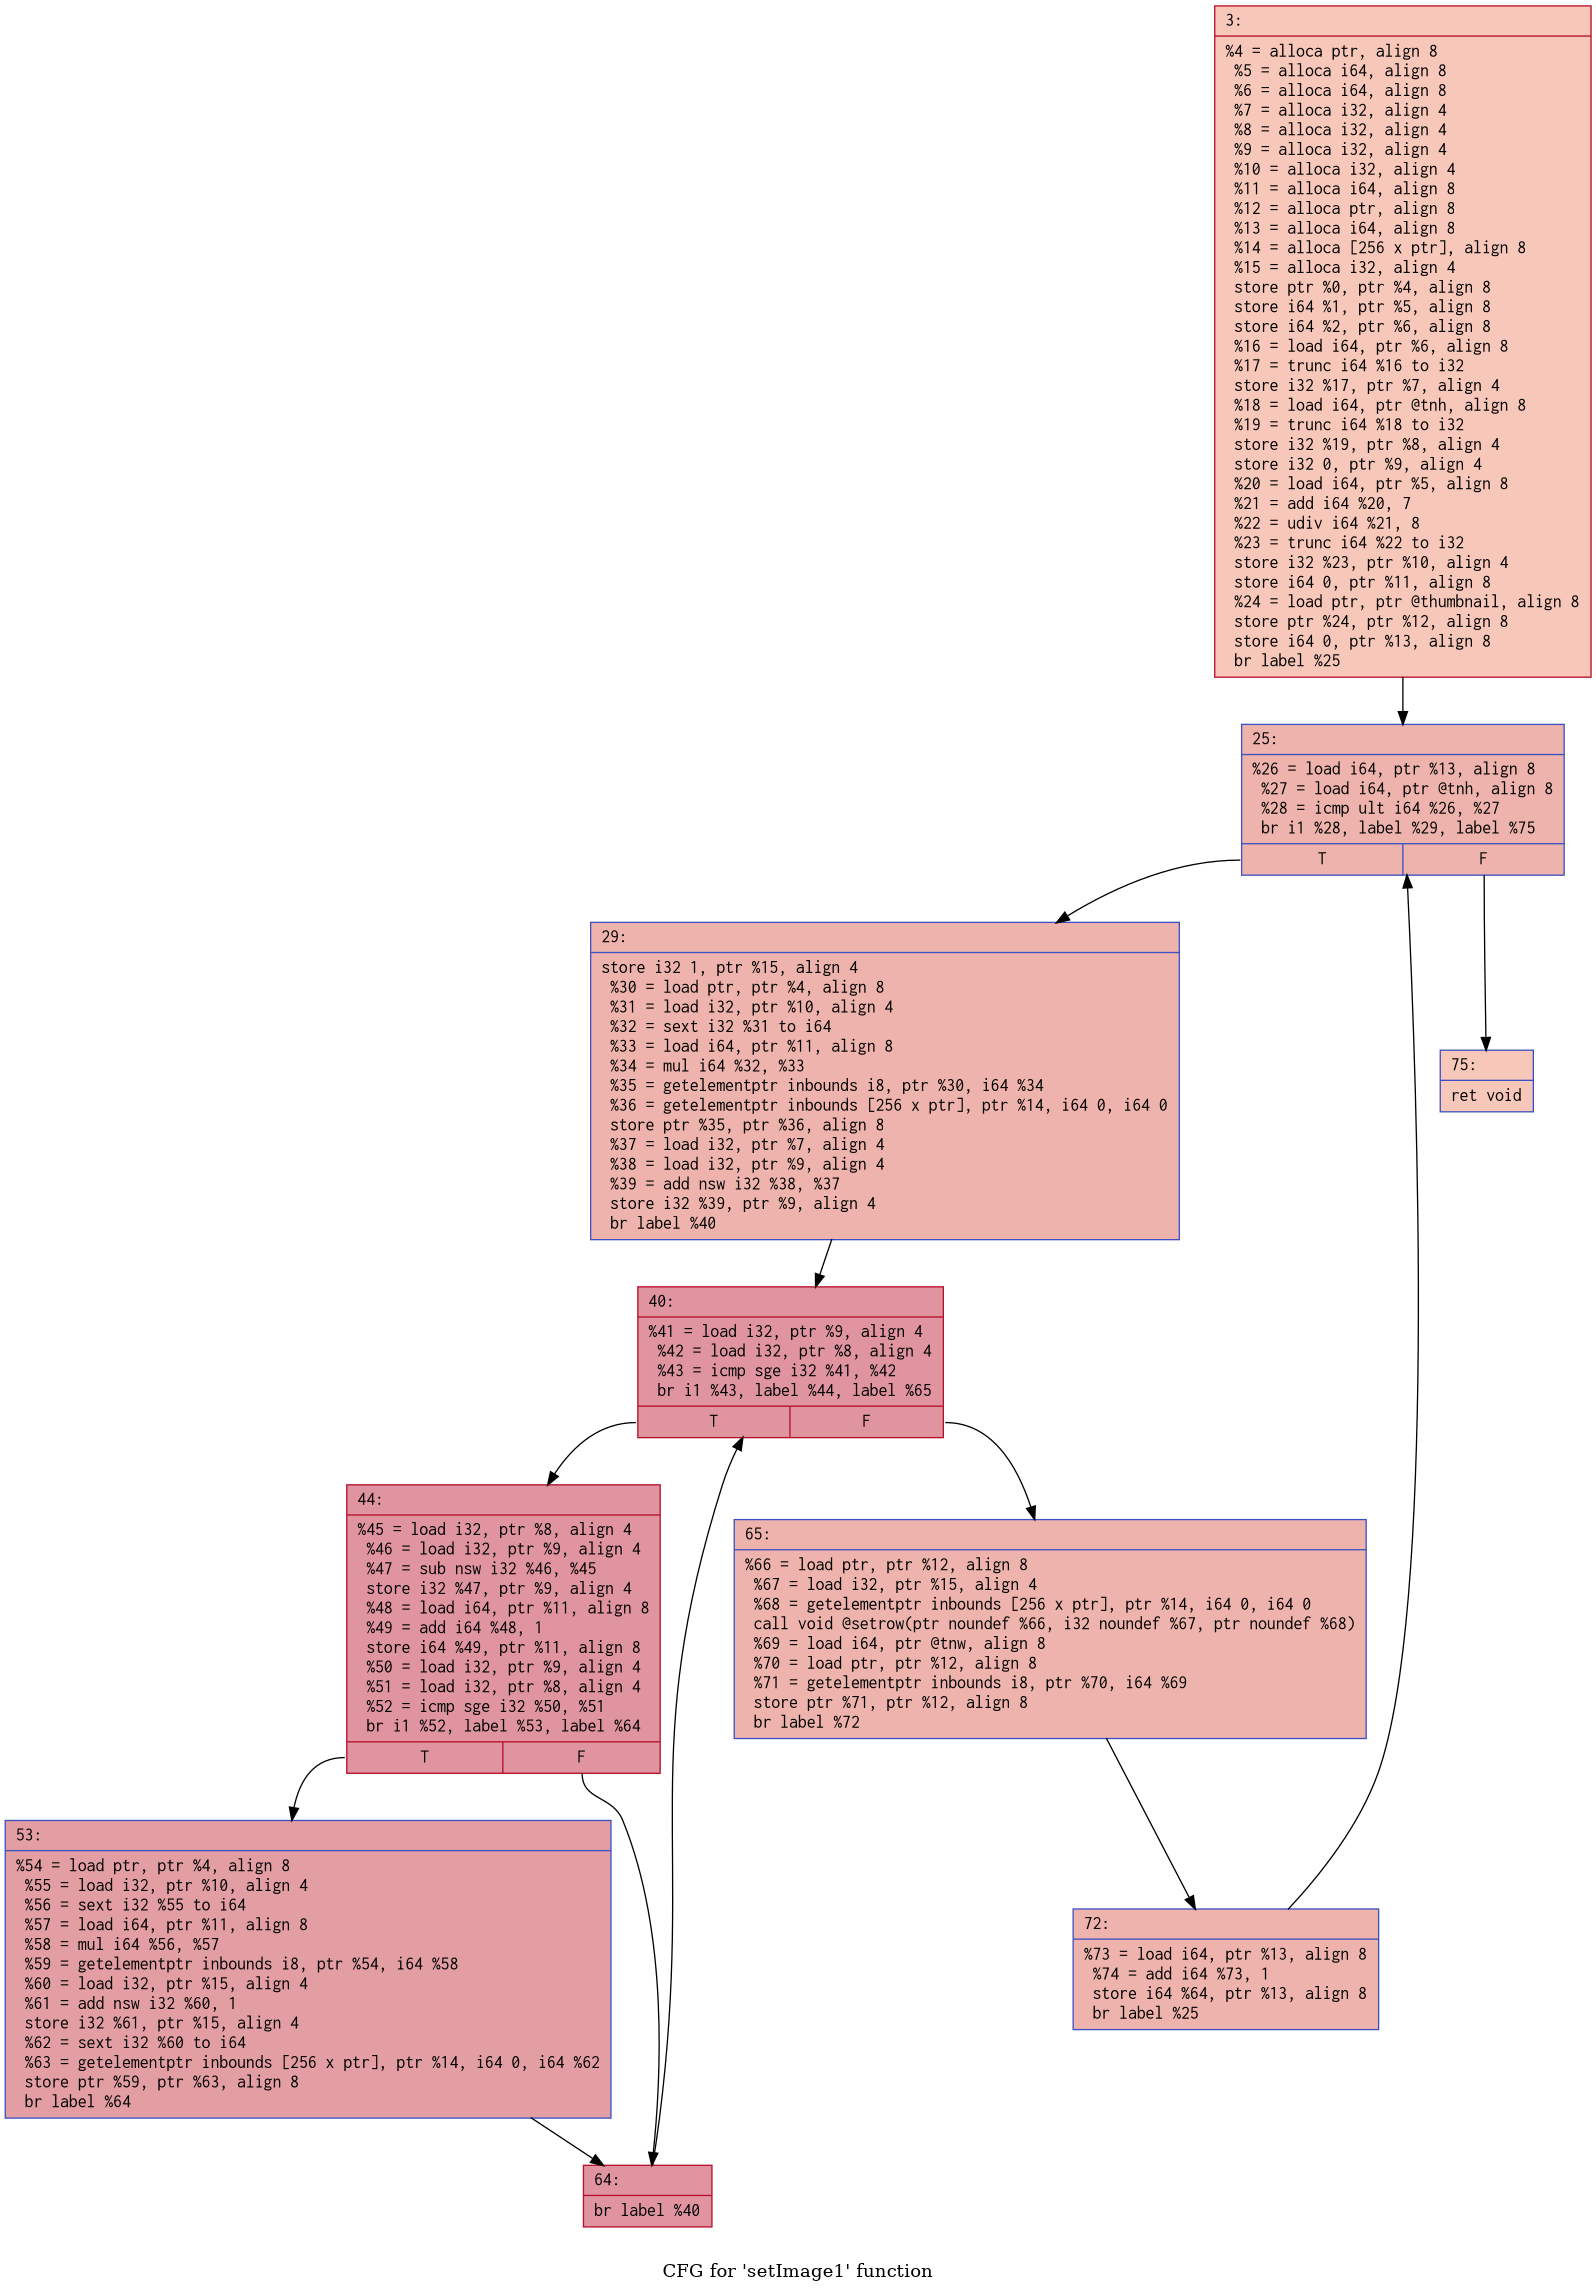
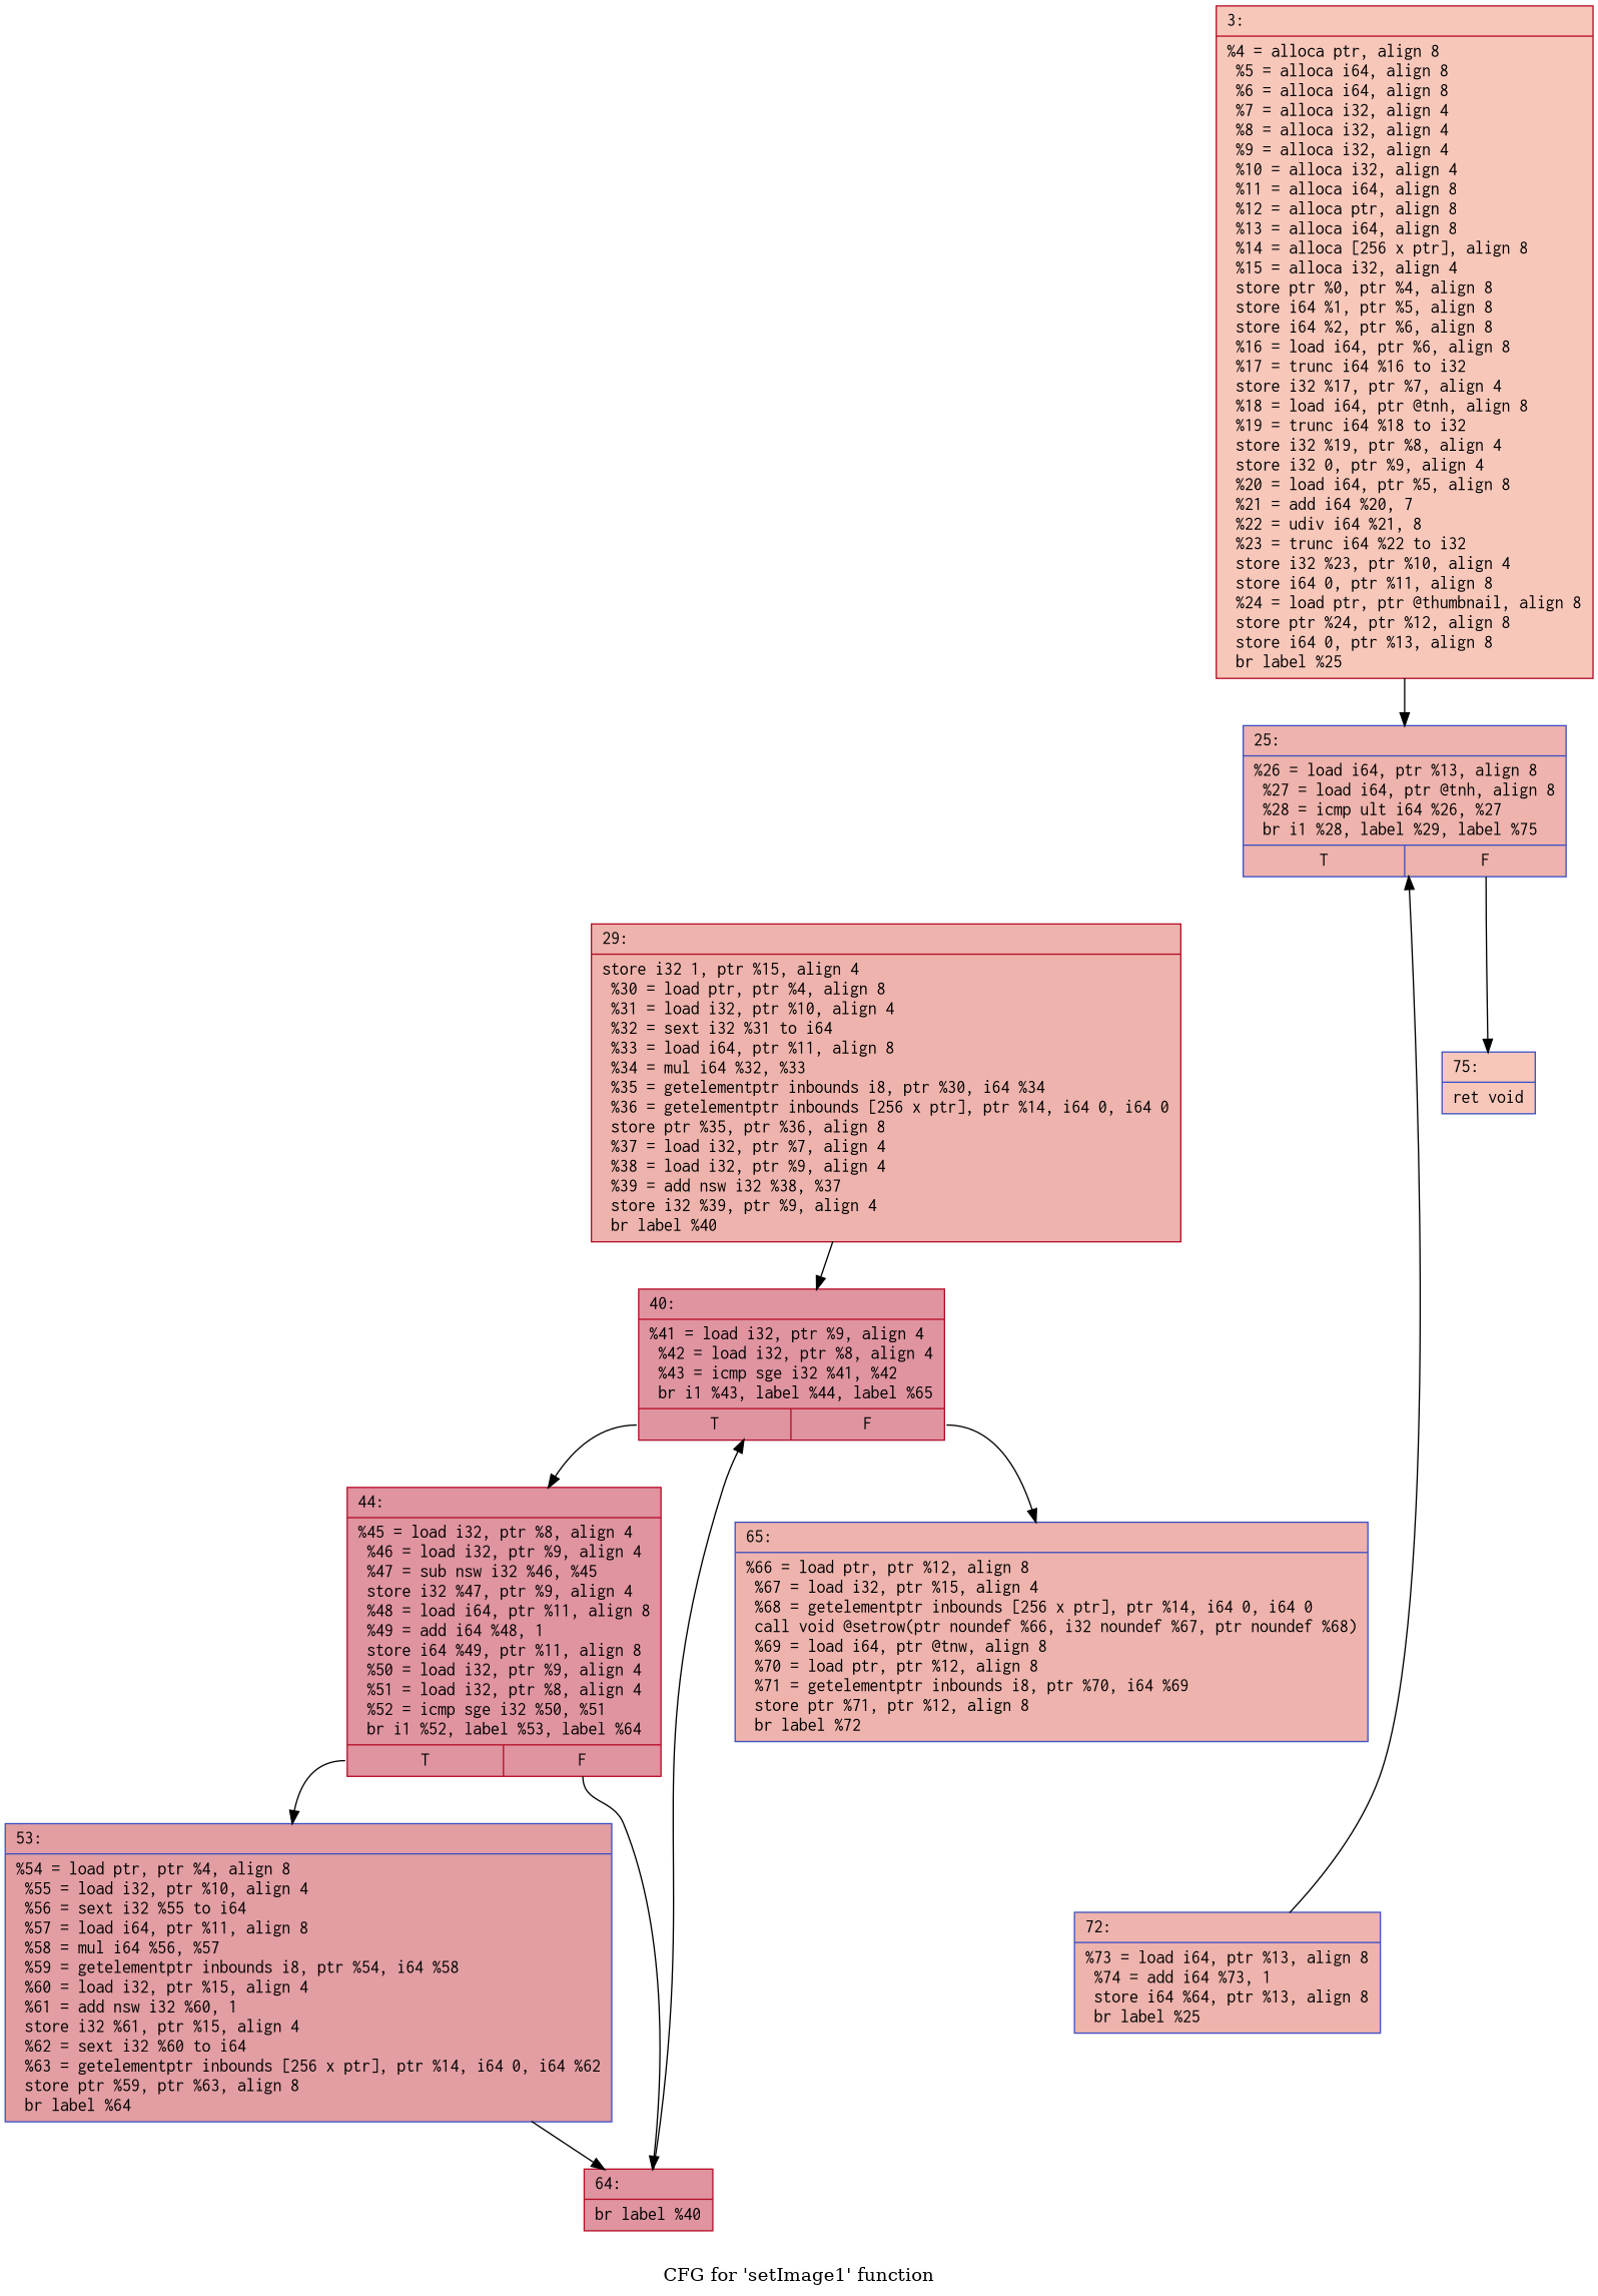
  digraph {
    label="CFG for 'setImage1' function"
    node [color="#3d50c3ff" fillcolor="#d6524470" fontname=Courier shape=record style=filled]
    n1 [color="#b70d28ff" fillcolor="#ec7f6370" label="{3:\l|  %4 = alloca ptr, align 8\l  %5 = alloca i64, align 8\l  %6 = alloca i64, align 8\l  %7 = alloca i32, align 4\l  %8 = alloca i32, align 4\l  %9 = alloca i32, align 4\l  %10 = alloca i32, align 4\l  %11 = alloca i64, align 8\l  %12 = alloca ptr, align 8\l  %13 = alloca i64, align 8\l  %14 = alloca [256 x ptr], align 8\l  %15 = alloca i32, align 4\l  store ptr %0, ptr %4, align 8\l  store i64 %1, ptr %5, align 8\l  store i64 %2, ptr %6, align 8\l  %16 = load i64, ptr %6, align 8\l  %17 = trunc i64 %16 to i32\l  store i32 %17, ptr %7, align 4\l  %18 = load i64, ptr @tnh, align 8\l  %19 = trunc i64 %18 to i32\l  store i32 %19, ptr %8, align 4\l  store i32 0, ptr %9, align 4\l  %20 = load i64, ptr %5, align 8\l  %21 = add i64 %20, 7\l  %22 = udiv i64 %21, 8\l  %23 = trunc i64 %22 to i32\l  store i32 %23, ptr %10, align 4\l  store i64 0, ptr %11, align 8\l  %24 = load ptr, ptr @thumbnail, align 8\l  store ptr %24, ptr %12, align 8\l  store i64 0, ptr %13, align 8\l  br label %25\l}"]
    n2 [label="{25:\l|  %26 = load i64, ptr %13, align 8\l  %27 = load i64, ptr @tnh, align 8\l  %28 = icmp ult i64 %26, %27\l  br i1 %28, label %29, label %75\l|{<s0>T|<s1>F}}"]
-   n3 [label="{29:\l|  store i32 1, ptr %15, align 4\l  %30 = load ptr, ptr %4, align 8\l  %31 = load i32, ptr %10, align 4\l  %32 = sext i32 %31 to i64\l  %33 = load i64, ptr %11, align 8\l  %34 = mul i64 %32, %33\l  %35 = getelementptr inbounds i8, ptr %30, i64 %34\l  %36 = getelementptr inbounds [256 x ptr], ptr %14, i64 0, i64 0\l  store ptr %35, ptr %36, align 8\l  %37 = load i32, ptr %7, align 4\l  %38 = load i32, ptr %9, align 4\l  %39 = add nsw i32 %38, %37\l  store i32 %39, ptr %9, align 4\l  br label %40\l}"]
+   n3 [color="#b70d28ff" label="{29:\l|  store i32 1, ptr %15, align 4\l  %30 = load ptr, ptr %4, align 8\l  %31 = load i32, ptr %10, align 4\l  %32 = sext i32 %31 to i64\l  %33 = load i64, ptr %11, align 8\l  %34 = mul i64 %32, %33\l  %35 = getelementptr inbounds i8, ptr %30, i64 %34\l  %36 = getelementptr inbounds [256 x ptr], ptr %14, i64 0, i64 0\l  store ptr %35, ptr %36, align 8\l  %37 = load i32, ptr %7, align 4\l  %38 = load i32, ptr %9, align 4\l  %39 = add nsw i32 %38, %37\l  store i32 %39, ptr %9, align 4\l  br label %40\l}"]
    n4 [fillcolor="#ec7f6370" label="{75:\l|  ret void\l}"]
    n5 [color="#b70d28ff" fillcolor="#b70d2870" label="{40:\l|  %41 = load i32, ptr %9, align 4\l  %42 = load i32, ptr %8, align 4\l  %43 = icmp sge i32 %41, %42\l  br i1 %43, label %44, label %65\l|{<s0>T|<s1>F}}"]
    n6 [color="#b70d28ff" fillcolor="#b70d2870" label="{44:\l|  %45 = load i32, ptr %8, align 4\l  %46 = load i32, ptr %9, align 4\l  %47 = sub nsw i32 %46, %45\l  store i32 %47, ptr %9, align 4\l  %48 = load i64, ptr %11, align 8\l  %49 = add i64 %48, 1\l  store i64 %49, ptr %11, align 8\l  %50 = load i32, ptr %9, align 4\l  %51 = load i32, ptr %8, align 4\l  %52 = icmp sge i32 %50, %51\l  br i1 %52, label %53, label %64\l|{<s0>T|<s1>F}}"]
    n7 [label="{65:\l|  %66 = load ptr, ptr %12, align 8\l  %67 = load i32, ptr %15, align 4\l  %68 = getelementptr inbounds [256 x ptr], ptr %14, i64 0, i64 0\l  call void @setrow(ptr noundef %66, i32 noundef %67, ptr noundef %68)\l  %69 = load i64, ptr @tnw, align 8\l  %70 = load ptr, ptr %12, align 8\l  %71 = getelementptr inbounds i8, ptr %70, i64 %69\l  store ptr %71, ptr %12, align 8\l  br label %72\l}"]
    n8 [fillcolor="#be242e70" label="{53:\l|  %54 = load ptr, ptr %4, align 8\l  %55 = load i32, ptr %10, align 4\l  %56 = sext i32 %55 to i64\l  %57 = load i64, ptr %11, align 8\l  %58 = mul i64 %56, %57\l  %59 = getelementptr inbounds i8, ptr %54, i64 %58\l  %60 = load i32, ptr %15, align 4\l  %61 = add nsw i32 %60, 1\l  store i32 %61, ptr %15, align 4\l  %62 = sext i32 %60 to i64\l  %63 = getelementptr inbounds [256 x ptr], ptr %14, i64 0, i64 %62\l  store ptr %59, ptr %63, align 8\l  br label %64\l}"]
    n9 [color="#b70d28ff" fillcolor="#b70d2870" label="{64:\l|  br label %40\l}"]
    n10 [label="{72:\l|  %73 = load i64, ptr %13, align 8\l  %74 = add i64 %73, 1\l  store i64 %64, ptr %13, align 8\l  br label %25\l}"]
    n1 -> n2
-   n2 -> n3 [tailport=s0]
    n2 -> n4 [tailport=s1]
    n3 -> n5
    n5 -> n6 [tailport=s0]
    n5 -> n7 [tailport=s1]
    n6 -> n8 [tailport=s0]
    n6 -> n9 [tailport=s1]
-   n7 -> n10
    n8 -> n9
    n9 -> n5
    n10 -> n2
  }
